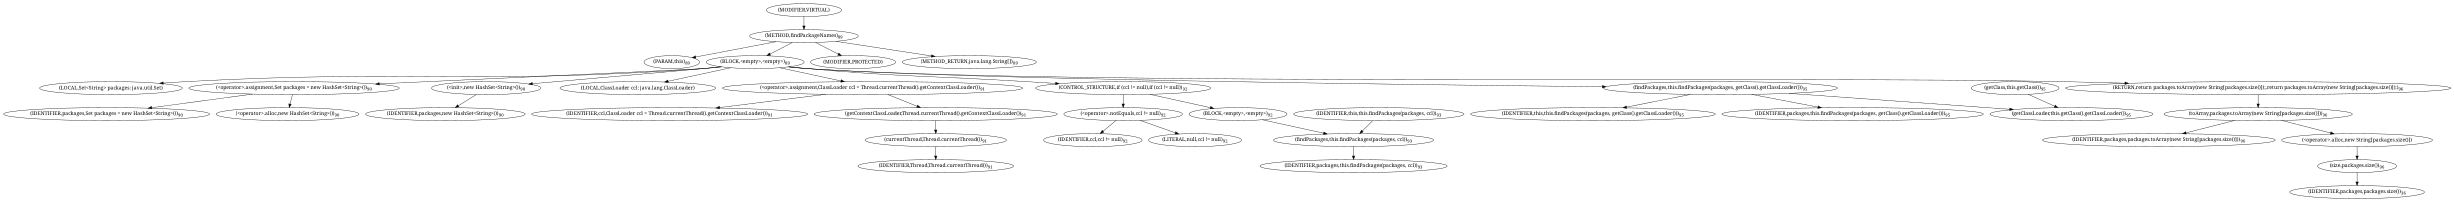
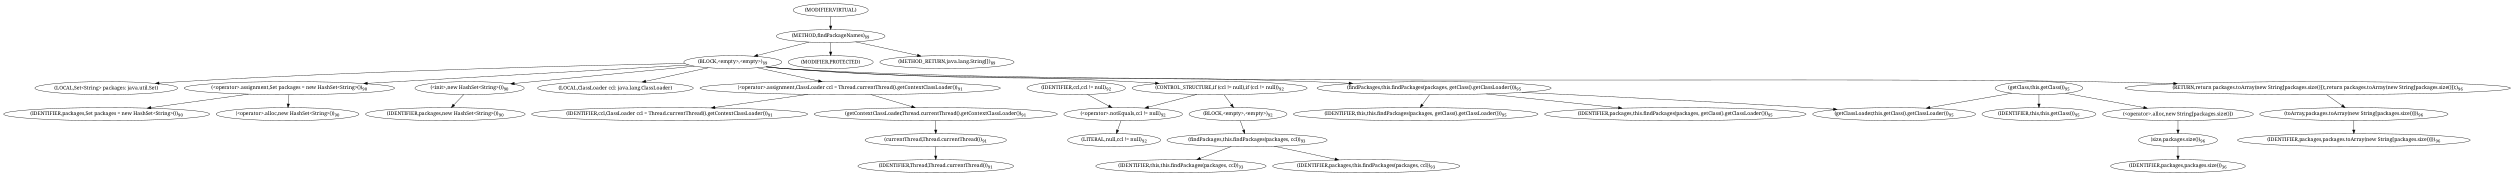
  digraph {
    fontname="Noto Serif"
    node [fontname="Noto Serif"]
    edge [fontname="Noto Serif"]
    n1 [label=<(METHOD,findPackageNames)<SUB>89</SUB>>]
-   n2 [label=<(PARAM,this)<SUB>89</SUB>>]
    n3 [label=<(BLOCK,&lt;empty&gt;,&lt;empty&gt;)<SUB>89</SUB>>]
    n4 [label=<(MODIFIER,PROTECTED)>]
    n5 [label=<(METHOD_RETURN,java.lang.String[])<SUB>89</SUB>>]
    n6 [label=<(LOCAL,Set&lt;String&gt; packages: java.util.Set)>]
    n7 [label=<(&lt;operator&gt;.assignment,Set packages = new HashSet&lt;String&gt;())<SUB>90</SUB>>]
    n8 [label=<(&lt;init&gt;,new HashSet&lt;String&gt;())<SUB>90</SUB>>]
    n9 [label=<(LOCAL,ClassLoader ccl: java.lang.ClassLoader)>]
    n10 [label=<(&lt;operator&gt;.assignment,ClassLoader ccl = Thread.currentThread().getContextClassLoader())<SUB>91</SUB>>]
    n11 [label=<(CONTROL_STRUCTURE,if (ccl != null),if (ccl != null))<SUB>92</SUB>>]
    n12 [label=<(findPackages,this.findPackages(packages, getClass().getClassLoader()))<SUB>95</SUB>>]
    n13 [label=<(RETURN,return packages.toArray(new String[packages.size()]);,return packages.toArray(new String[packages.size()]);)<SUB>96</SUB>>]
    n14 [label=<(MODIFIER,VIRTUAL)>]
    n15 [label=<(IDENTIFIER,packages,Set packages = new HashSet&lt;String&gt;())<SUB>90</SUB>>]
    n16 [label=<(&lt;operator&gt;.alloc,new HashSet&lt;String&gt;())<SUB>90</SUB>>]
    n17 [label=<(IDENTIFIER,packages,new HashSet&lt;String&gt;())<SUB>90</SUB>>]
    n18 [label=<(IDENTIFIER,ccl,ClassLoader ccl = Thread.currentThread().getContextClassLoader())<SUB>91</SUB>>]
    n19 [label=<(getContextClassLoader,Thread.currentThread().getContextClassLoader())<SUB>91</SUB>>]
    n20 [label=<(&lt;operator&gt;.notEquals,ccl != null)<SUB>92</SUB>>]
    n21 [label=<(BLOCK,&lt;empty&gt;,&lt;empty&gt;)<SUB>92</SUB>>]
    n22 [label=<(IDENTIFIER,this,this.findPackages(packages, getClass().getClassLoader()))<SUB>95</SUB>>]
    n23 [label=<(IDENTIFIER,packages,this.findPackages(packages, getClass().getClassLoader()))<SUB>95</SUB>>]
    n24 [label=<(getClassLoader,this.getClass().getClassLoader())<SUB>95</SUB>>]
    n25 [label=<(toArray,packages.toArray(new String[packages.size()]))<SUB>96</SUB>>]
    n26 [label=<(currentThread,Thread.currentThread())<SUB>91</SUB>>]
    n27 [label=<(IDENTIFIER,Thread,Thread.currentThread())<SUB>91</SUB>>]
    n28 [label=<(IDENTIFIER,ccl,ccl != null)<SUB>92</SUB>>]
    n29 [label=<(LITERAL,null,ccl != null)<SUB>92</SUB>>]
    n30 [label=<(findPackages,this.findPackages(packages, ccl))<SUB>93</SUB>>]
    n31 [label=<(IDENTIFIER,this,this.findPackages(packages, ccl))<SUB>93</SUB>>]
    n32 [label=<(IDENTIFIER,packages,this.findPackages(packages, ccl))<SUB>93</SUB>>]
    n33 [label=<(getClass,this.getClass())<SUB>95</SUB>>]
+   n34 [label=<(IDENTIFIER,this,this.getClass())<SUB>95</SUB>>]
    n35 [label=<(IDENTIFIER,packages,packages.toArray(new String[packages.size()]))<SUB>96</SUB>>]
    n36 [label=<(&lt;operator&gt;.alloc,new String[packages.size()])>]
    n37 [label=<(size,packages.size())<SUB>96</SUB>>]
    n38 [label=<(IDENTIFIER,packages,packages.size())<SUB>36</SUB>>]
-   n1 -> n2
    n1 -> n3
    n1 -> n4
    n1 -> n5
    n3 -> n6
    n3 -> n7
    n3 -> n8
    n3 -> n9
    n3 -> n10
    n3 -> n11
    n3 -> n12
    n3 -> n13
    n7 -> n15
    n7 -> n16
    n8 -> n17
    n10 -> n18
    n10 -> n19
    n11 -> n20
    n11 -> n21
    n12 -> n22
    n12 -> n23
    n12 -> n24
    n13 -> n25
    n14 -> n1
    n19 -> n26
-   n20 -> n28
+   n28 -> n20
    n20 -> n29
    n21 -> n30
    n25 -> n35
-   n25 -> n36
+   n33 -> n36
    n26 -> n27
-   n31 -> n30
+   n30 -> n31
    n30 -> n32
    n33 -> n24
+   n33 -> n34
    n36 -> n37
    n37 -> n38
  }
